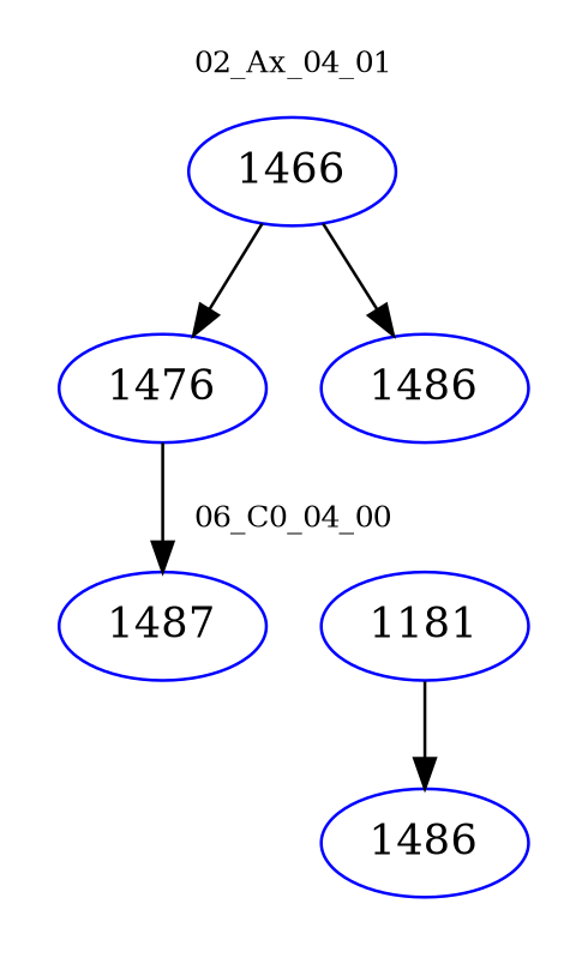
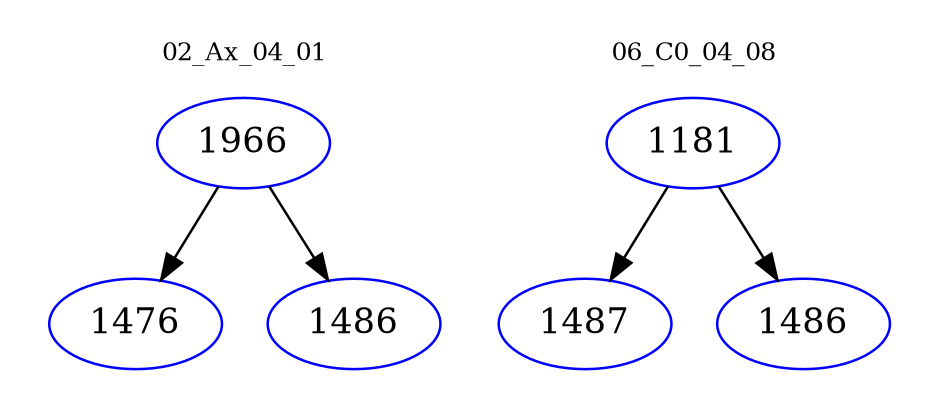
  digraph {
    node [color=blue]
    edge [color=black]
-   n1 [label=1466]
+   n1 [label=1966]
    n2 [label=1476]
    n3 [label=1486]
    n4 [label=1181]
    n5 [label=1487]
    n6 [label=1486]
    subgraph cluster_1 {
      color=white
      fontsize=10
      label="02_Ax_04_01"
      n1
      n2
      n3
    }
    subgraph cluster_2 {
      color=white
      fontsize=10
-     label="06_C0_04_00"
+     label="06_C0_04_08"
      n4
      n5
      n6
    }
    n1 -> n2
    n1 -> n3
-   n2 -> n5
+   n4 -> n5
    n4 -> n6
  }
